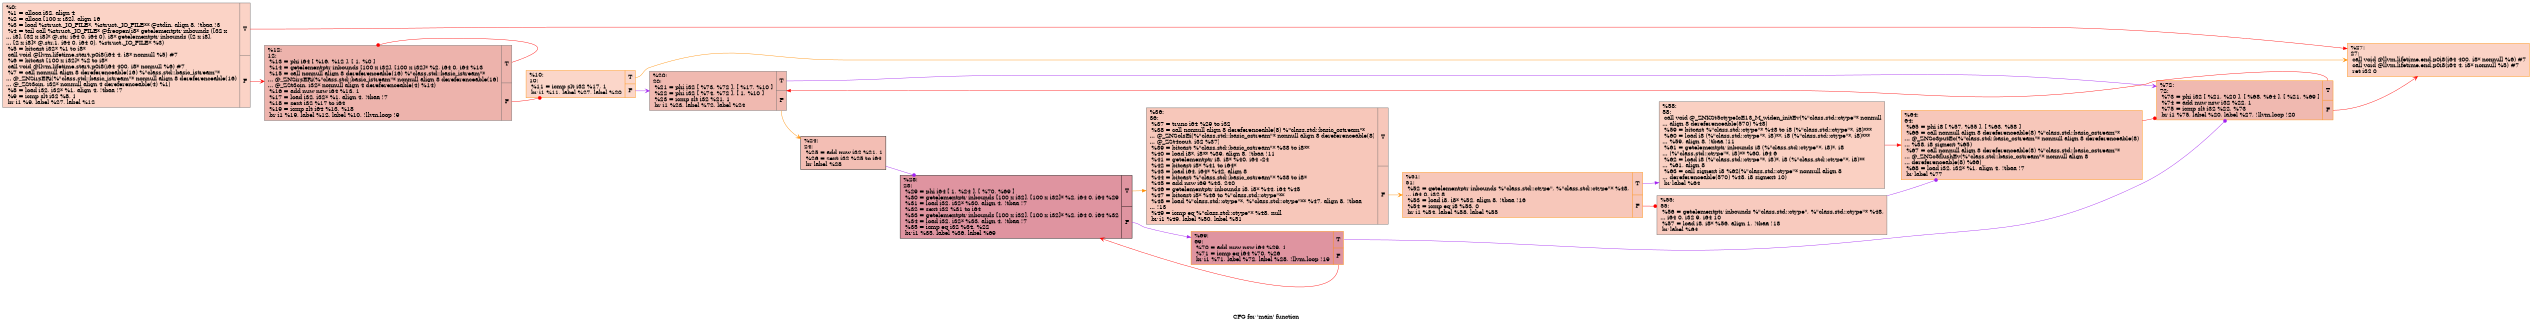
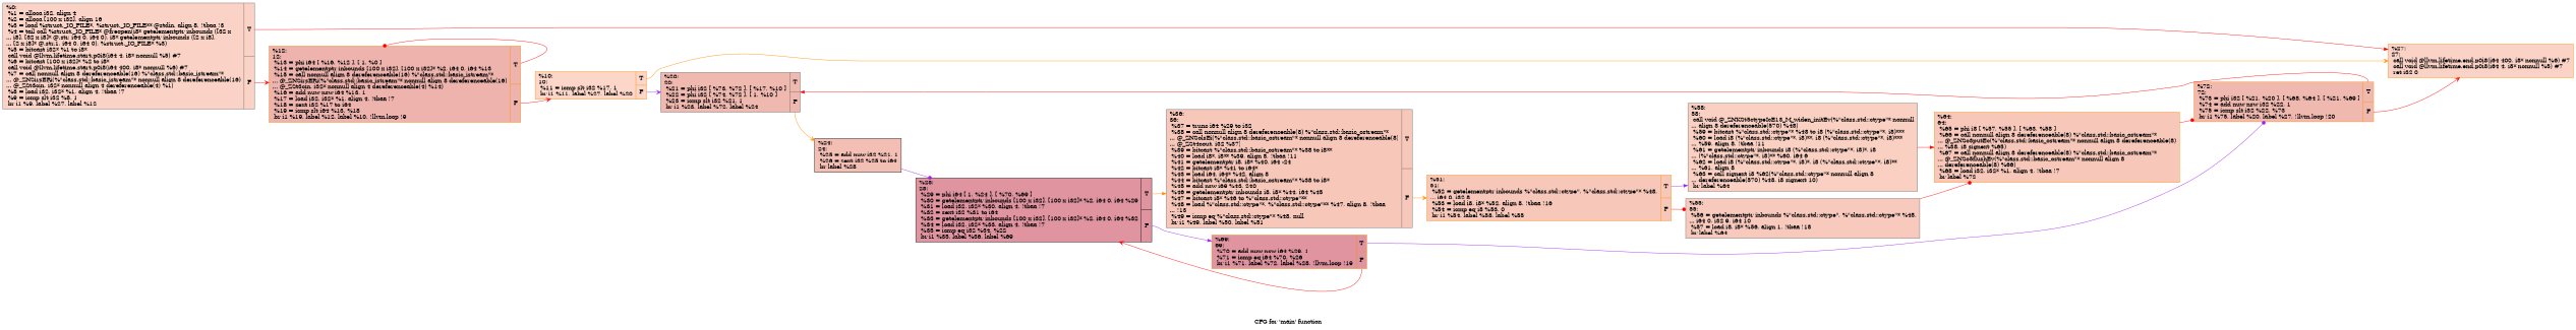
  digraph {
    label="CFG for 'main' function"
    rankdir=LR
    node [color=darkorange fillcolor="#ec7f6370" shape=record style=filled]
    edge [arrowhead=vee color=red tailport=s0]
    n1 [color=gray40 fillcolor="#f59c7d70" label="{%0:\l  %1 = alloca i32, align 4\l  %2 = alloca [100 x i32], align 16\l  %3 = load %struct._IO_FILE*, %struct._IO_FILE** @stdin, align 8, !tbaa !3\l  %4 = tail call %struct._IO_FILE* @freopen(i8* getelementptr inbounds ([32 x\l... i8], [32 x i8]* @.str, i64 0, i64 0), i8* getelementptr inbounds ([2 x i8],\l... [2 x i8]* @.str.1, i64 0, i64 0), %struct._IO_FILE* %3)\l  %5 = bitcast i32* %1 to i8*\l  call void @llvm.lifetime.start.p0i8(i64 4, i8* nonnull %5) #7\l  %6 = bitcast [100 x i32]* %2 to i8*\l  call void @llvm.lifetime.start.p0i8(i64 400, i8* nonnull %6) #7\l  %7 = call nonnull align 8 dereferenceable(16) %\"class.std::basic_istream\"*\l... @_ZNSirsERi(%\"class.std::basic_istream\"* nonnull align 8 dereferenceable(16)\l... @_ZSt3cin, i32* nonnull align 4 dereferenceable(4) %1)\l  %8 = load i32, i32* %1, align 4, !tbaa !7\l  %9 = icmp slt i32 %8, 1\l  br i1 %9, label %27, label %12\l|{<s0>T|<s1>F}}"]
    n2 [fillcolor="#f59c7d70" label="{%27:\l27:                                               \l  call void @llvm.lifetime.end.p0i8(i64 400, i8* nonnull %6) #7\l  call void @llvm.lifetime.end.p0i8(i64 4, i8* nonnull %5) #7\l  ret i32 0\l}"]
-   n3 [color=gray40 fillcolor="#d6524470" label="{%12:\l12:                                               \l  %13 = phi i64 [ %16, %12 ], [ 1, %0 ]\l  %14 = getelementptr inbounds [100 x i32], [100 x i32]* %2, i64 0, i64 %13\l  %15 = call nonnull align 8 dereferenceable(16) %\"class.std::basic_istream\"*\l... @_ZNSirsERi(%\"class.std::basic_istream\"* nonnull align 8 dereferenceable(16)\l... @_ZSt3cin, i32* nonnull align 4 dereferenceable(4) %14)\l  %16 = add nuw nsw i64 %13, 1\l  %17 = load i32, i32* %1, align 4, !tbaa !7\l  %18 = sext i32 %17 to i64\l  %19 = icmp slt i64 %13, %18\l  br i1 %19, label %12, label %10, !llvm.loop !9\l|{<s0>T|<s1>F}}"]
+   n3 [fillcolor="#d6524470" label="{%12:\l12:                                               \l  %13 = phi i64 [ %16, %12 ], [ 1, %0 ]\l  %14 = getelementptr inbounds [100 x i32], [100 x i32]* %2, i64 0, i64 %13\l  %15 = call nonnull align 8 dereferenceable(16) %\"class.std::basic_istream\"*\l... @_ZNSirsERi(%\"class.std::basic_istream\"* nonnull align 8 dereferenceable(16)\l... @_ZSt3cin, i32* nonnull align 4 dereferenceable(4) %14)\l  %16 = add nuw nsw i64 %13, 1\l  %17 = load i32, i32* %1, align 4, !tbaa !7\l  %18 = sext i32 %17 to i64\l  %19 = icmp slt i64 %13, %18\l  br i1 %19, label %12, label %10, !llvm.loop !9\l|{<s0>T|<s1>F}}"]
    n4 [fillcolor="#f6a38570" label="{%10:\l10:                                               \l  %11 = icmp slt i32 %17, 1\l  br i1 %11, label %27, label %20\l|{<s0>T|<s1>F}}"]
    n5 [color=gray40 fillcolor="#de614d70" label="{%20:\l20:                                               \l  %21 = phi i32 [ %73, %72 ], [ %17, %10 ]\l  %22 = phi i32 [ %74, %72 ], [ 1, %10 ]\l  %23 = icmp slt i32 %21, 1\l  br i1 %23, label %72, label %24\l|{<s0>T|<s1>F}}"]
    n6 [fillcolor="#de614d70" label="{%72:\l72:                                               \l  %73 = phi i32 [ %21, %20 ], [ %68, %64 ], [ %21, %69 ]\l  %74 = add nuw nsw i32 %22, 1\l  %75 = icmp slt i32 %22, %73\l  br i1 %75, label %20, label %27, !llvm.loop !20\l|{<s0>T|<s1>F}}"]
    n7 [color=black fillcolor="#e36c5570" label="{%24:\l24:                                               \l  %25 = add nuw i32 %21, 1\l  %26 = zext i32 %25 to i64\l  br label %28\l}"]
    n8 [color=black fillcolor="#b70d2870" label="{%28:\l28:                                               \l  %29 = phi i64 [ 1, %24 ], [ %70, %69 ]\l  %30 = getelementptr inbounds [100 x i32], [100 x i32]* %2, i64 0, i64 %29\l  %31 = load i32, i32* %30, align 4, !tbaa !7\l  %32 = sext i32 %31 to i64\l  %33 = getelementptr inbounds [100 x i32], [100 x i32]* %2, i64 0, i64 %32\l  %34 = load i32, i32* %33, align 4, !tbaa !7\l  %35 = icmp eq i32 %34, %22\l  br i1 %35, label %36, label %69\l|{<s0>T|<s1>F}}"]
    n9 [color=gray40 label="{%36:\l36:                                               \l  %37 = trunc i64 %29 to i32\l  %38 = call nonnull align 8 dereferenceable(8) %\"class.std::basic_ostream\"*\l... @_ZNSolsEi(%\"class.std::basic_ostream\"* nonnull align 8 dereferenceable(8)\l... @_ZSt4cout, i32 %37)\l  %39 = bitcast %\"class.std::basic_ostream\"* %38 to i8**\l  %40 = load i8*, i8** %39, align 8, !tbaa !11\l  %41 = getelementptr i8, i8* %40, i64 -24\l  %42 = bitcast i8* %41 to i64*\l  %43 = load i64, i64* %42, align 8\l  %44 = bitcast %\"class.std::basic_ostream\"* %38 to i8*\l  %45 = add nsw i69 %43, 240\l  %46 = getelementptr inbounds i8, i8* %44, i64 %45\l  %47 = bitcast i8* %46 to %\"class.std::ctype\"**\l  %48 = load %\"class.std::ctype\"*, %\"class.std::ctype\"** %47, align 8, !tbaa\l... !13\l  %49 = icmp eq %\"class.std::ctype\"* %48, null\l  br i1 %49, label %50, label %51\l|{<s0>T|<s1>F}}"]
    n10 [fillcolor="#b70d2870" label="{%69:\l69:                                               \l  %70 = add nuw nsw i64 %29, 1\l  %71 = icmp eq i64 %70, %26\l  br i1 %71, label %72, label %28, !llvm.loop !19\l|{<s0>T|<s1>F}}"]
    n11 [label="{%51:\l51:                                               \l  %52 = getelementptr inbounds %\"class.std::ctype\", %\"class.std::ctype\"* %48,\l... i64 0, i32 8\l  %53 = load i8, i8* %52, align 8, !tbaa !16\l  %54 = icmp eq i8 %53, 0\l  br i1 %54, label %58, label %55\l|{<s0>T|<s1>F}}"]
    n12 [color=gray40 fillcolor="#f3947570" label="{%58:\l58:                                               \l  call void @_ZNKSt5ctypeIcE13_M_widen_initEv(%\"class.std::ctype\"* nonnull\l... align 8 dereferenceable(570) %48)\l  %59 = bitcast %\"class.std::ctype\"* %48 to i8 (%\"class.std::ctype\"*, i8)***\l  %60 = load i8 (%\"class.std::ctype\"*, i8)**, i8 (%\"class.std::ctype\"*, i8)***\l... %59, align 8, !tbaa !11\l  %61 = getelementptr inbounds i8 (%\"class.std::ctype\"*, i8)*, i8\l... (%\"class.std::ctype\"*, i8)** %60, i64 6\l  %62 = load i8 (%\"class.std::ctype\"*, i8)*, i8 (%\"class.std::ctype\"*, i8)**\l... %61, align 8\l  %63 = call signext i8 %62(%\"class.std::ctype\"* nonnull align 8\l... dereferenceable(570) %48, i8 signext 10)\l  br label %64\l}"]
    n13 [color=gray40 fillcolor="#ef886b70" label="{%55:\l55:                                               \l  %56 = getelementptr inbounds %\"class.std::ctype\", %\"class.std::ctype\"* %48,\l... i64 0, i32 9, i64 10\l  %57 = load i8, i8* %56, align 1, !tbaa !18\l  br label %64\l}"]
-   n14 [label="{%64:\l64:                                               \l  %65 = phi i8 [ %57, %55 ], [ %63, %58 ]\l  %66 = call nonnull align 8 dereferenceable(8) %\"class.std::basic_ostream\"*\l... @_ZNSo3putEc(%\"class.std::basic_ostream\"* nonnull align 8 dereferenceable(8)\l... %38, i8 signext %65)\l  %67 = call nonnull align 8 dereferenceable(8) %\"class.std::basic_ostream\"*\l... @_ZNSo5flushEv(%\"class.std::basic_ostream\"* nonnull align 8\l... dereferenceable(8) %66)\l  %68 = load i32, i32* %1, align 4, !tbaa !7\l  br label %77\l}"]
+   n14 [label="{%64:\l64:                                               \l  %65 = phi i8 [ %57, %55 ], [ %63, %58 ]\l  %66 = call nonnull align 8 dereferenceable(8) %\"class.std::basic_ostream\"*\l... @_ZNSo3putEc(%\"class.std::basic_ostream\"* nonnull align 8 dereferenceable(8)\l... %38, i8 signext %65)\l  %67 = call nonnull align 8 dereferenceable(8) %\"class.std::basic_ostream\"*\l... @_ZNSo5flushEv(%\"class.std::basic_ostream\"* nonnull align 8\l... dereferenceable(8) %66)\l  %68 = load i32, i32* %1, align 4, !tbaa !7\l  br label %72\l}"]
    n1 -> n2 [arrowhead=normal]
    n1 -> n3 [tailport=s1]
    n3 -> n3 [arrowhead=dot]
-   n3 -> n4 [arrowhead=dot tailport=s1]
+   n3 -> n4 [tailport=s1]
    n4 -> n2 [color=darkorange]
    n4 -> n5 [color=purple tailport=s1]
-   n5 -> n6 [color=purple]
    n5 -> n7 [color=darkorange tailport=s1]
    n6 -> n2 [tailport=s1]
    n6 -> n5 [arrowhead=normal]
    n7 -> n8 [arrowhead=dot color=purple]
    n8 -> n9 [arrowhead=normal color=darkorange]
    n8 -> n10 [arrowhead=normal color=purple tailport=s1]
    n9 -> n11 [color=darkorange tailport=s1]
    n10 -> n6 [arrowhead=dot color=purple]
    n10 -> n8 [tailport=s1]
    n11 -> n12 [arrowhead=normal color=purple]
    n11 -> n13 [arrowhead=dot tailport=s1]
    n12 -> n14 [arrowhead=normal]
-   n13 -> n14 [arrowhead=dot color=purple]
+   n13 -> n14 [arrowhead=dot]
    n14 -> n6 [arrowhead=dot]
  }
